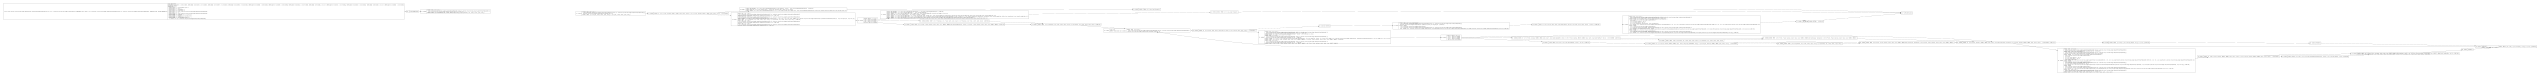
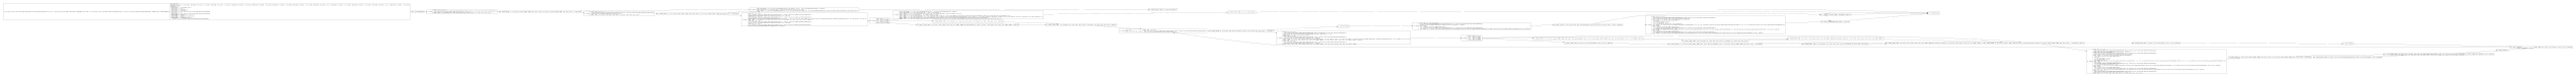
  digraph {
    fontname="Liberation Mono"
    rankdir=LR
    node [fontname="Liberation Mono" shape=record]
    edge [fontname="Liberation Mono"]
    n1 [label="{42\:\ ?|MTH_ENTER_BLOCK\l}"]
    n2 [label="{44\:\ 0x0000|0x0000: IGET  (r0 I:int) = \l  (r13 I:androidx.recyclerview.widget.AdapterHelper$UpdateOp A[D('op' androidx.recyclerview.widget.AdapterHelper$UpdateOp)])\l androidx.recyclerview.widget.AdapterHelper.UpdateOp.cmd int  (LINE:231)\l0x0002: CONST  (r1 I:??[boolean, int, float, short, byte, char]) = (1 ??[boolean, int, float, short, byte, char]) \l}"]
+   n3 [label="{45\:\ 0x0003|0x0003: IF  (r0 I:??[int, boolean, OBJECT, ARRAY, byte, short, char]) == (r1 I:??[int, boolean, OBJECT, ARRAY, byte, short, char])  \-\> B:78:0x008b \l}"]
    n4 [label="{46\:\ 0x0005|0x0005: IGET  (r0 I:int) = \l  (r13 I:androidx.recyclerview.widget.AdapterHelper$UpdateOp A[D('op' androidx.recyclerview.widget.AdapterHelper$UpdateOp)])\l androidx.recyclerview.widget.AdapterHelper.UpdateOp.cmd int \l0x0007: CONST  (r2 I:??[int, float, short, byte, char]) = (8 ??[int, float, short, byte, char]) \l}"]
    n5 [label="{78\:\ 0x008b|0x008b: NEW_INSTANCE  (r0 I:java.lang.IllegalArgumentException A[D('tmpStart' int)]) =  java.lang.IllegalArgumentException  (LINE:232)\l0x008d: CONST_STR  (r1 I:java.lang.String) =  \"should not dispatch add or move for pre layout\" \l0x008f: INVOKE  (r0 I:java.lang.IllegalArgumentException), (r1 I:java.lang.String) type: DIRECT call: java.lang.IllegalArgumentException.\<init\>(java.lang.String):void A[MD:(java.lang.String):void (c)]\l}"]
    n6 [label="{47\:\ 0x0009|0x0009: IF  (r0 I:??[int, boolean, OBJECT, ARRAY, byte, short, char]) == (r2 I:??[int, boolean, OBJECT, ARRAY, byte, short, char])  \-\> B:78:0x008b \l}"]
    n7 [label="{79\:\ 0x0092|0x0092: THROW  (r0 I:java.lang.Throwable) \l}"]
    n8 [label="{48\:\ 0x000b|0x000b: IGET  (r0 I:int) = \l  (r13 I:androidx.recyclerview.widget.AdapterHelper$UpdateOp A[D('op' androidx.recyclerview.widget.AdapterHelper$UpdateOp)])\l androidx.recyclerview.widget.AdapterHelper.UpdateOp.positionStart int  (LINE:245)\l0x000d: IGET  (r2 I:int) = \l  (r13 I:androidx.recyclerview.widget.AdapterHelper$UpdateOp A[D('op' androidx.recyclerview.widget.AdapterHelper$UpdateOp)])\l androidx.recyclerview.widget.AdapterHelper.UpdateOp.cmd int \l0x000f: INVOKE  (r0 I:int) = (r12 I:androidx.recyclerview.widget.AdapterHelper), (r0 I:int), (r2 I:int) type: DIRECT call: androidx.recyclerview.widget.AdapterHelper.updatePositionWithPostponed(int, int):int A[MD:(int, int):int (m)]\l0x0013: CONST  (r2 I:??[boolean, int, float, short, byte, char]) = (1 ??[boolean, int, float, short, byte, char])  (LINE:249)\l0x0014: IGET  (r3 I:int) = \l  (r13 I:androidx.recyclerview.widget.AdapterHelper$UpdateOp A[D('op' androidx.recyclerview.widget.AdapterHelper$UpdateOp)])\l androidx.recyclerview.widget.AdapterHelper.UpdateOp.positionStart int  (LINE:250)\l0x0016: IGET  (r4 I:int) = \l  (r13 I:androidx.recyclerview.widget.AdapterHelper$UpdateOp A[D('op' androidx.recyclerview.widget.AdapterHelper$UpdateOp)])\l androidx.recyclerview.widget.AdapterHelper.UpdateOp.cmd int  (LINE:252)\l}"]
    n9 [label="{49\:\ 0x0018|0x0018: SWITCH  (r4 I:??)\l case 2: goto B:53:0x0034\l case 3: goto B:50:0x001b\l case 4: goto B:52:0x0032\l default: goto B:50:0x001b \l}"]
    n10 [label="{50\:\ 0x001b|0x001b: NEW_INSTANCE  (r1 I:java.lang.IllegalArgumentException) =  java.lang.IllegalArgumentException  (LINE:260)\l0x001d: NEW_INSTANCE  (r4 I:java.lang.StringBuilder) =  java.lang.StringBuilder \l0x001f: INVOKE  (r4 I:java.lang.StringBuilder) type: DIRECT call: java.lang.StringBuilder.\<init\>():void A[MD:():void (c)]\l0x0022: CONST_STR  (r5 I:java.lang.String) =  \"op should be remove or update.\" \l0x0024: INVOKE  (r4 I:java.lang.StringBuilder), (r5 I:java.lang.String) type: VIRTUAL call: java.lang.StringBuilder.append(java.lang.String):java.lang.StringBuilder A[MD:(java.lang.String):java.lang.StringBuilder (c)]\l0x0027: INVOKE  (r4 I:java.lang.StringBuilder), (r13 I:java.lang.Object A[D('op' androidx.recyclerview.widget.AdapterHelper$UpdateOp)]) type: VIRTUAL call: java.lang.StringBuilder.append(java.lang.Object):java.lang.StringBuilder A[MD:(java.lang.Object):java.lang.StringBuilder (c)]\l0x002a: INVOKE  (r4 I:java.lang.String) = (r4 I:java.lang.StringBuilder) type: VIRTUAL call: java.lang.StringBuilder.toString():java.lang.String A[MD:():java.lang.String (c)]\l0x002e: INVOKE  (r1 I:java.lang.IllegalArgumentException), (r4 I:java.lang.String) type: DIRECT call: java.lang.IllegalArgumentException.\<init\>(java.lang.String):void A[MD:(java.lang.String):void (c)]\l}"]
    n11 [label="{52\:\ 0x0032|0x0032: CONST  (r4 I:??[boolean, int, float, short, byte, char]) = (1 ??[boolean, int, float, short, byte, char])  (LINE:254)\l}"]
    n12 [label="{53\:\ 0x0034|0x0034: CONST  (r4 I:??[int, float, boolean, short, byte, char, OBJECT, ARRAY] A[D('positionMultiplier' int)]) = (0 ??[int, float, boolean, short, byte, char, OBJECT, ARRAY])  (LINE:257)\l}"]
    n13 [label="{51\:\ 0x0031|0x0031: THROW  (r1 I:java.lang.Throwable) \l}"]
    n14 [label="{54\:\ 0x0036|0x0036: CONST  (r5 I:??[boolean, int, float, short, byte, char]) = (1 ??[boolean, int, float, short, byte, char])  (LINE:262)\l}"]
    n15 [label="{43\:\ ?|MTH_EXIT_BLOCK\l}"]
    n16 [label="{55\:\ 0x0037|LOOP_START\lLOOP:0: B:55:0x0037\-\>B:73:0x0074\l|0x0037: IGET  (r6 I:int) = \l  (r13 I:androidx.recyclerview.widget.AdapterHelper$UpdateOp A[D('op' androidx.recyclerview.widget.AdapterHelper$UpdateOp)])\l androidx.recyclerview.widget.AdapterHelper.UpdateOp.itemCount int \l}"]
    n17 [label="{56\:\ 0x0039|0x0039: IF  (r5 I:??[int, byte, short, char] A[D('p' int)]) \>= (r6 I:??[int, byte, short, char])  \-\> B:80:0x0077 \l}"]
    n18 [label="{57\:\ 0x003b|0x003b: IGET  (r6 I:int) = \l  (r13 I:androidx.recyclerview.widget.AdapterHelper$UpdateOp A[D('op' androidx.recyclerview.widget.AdapterHelper$UpdateOp)])\l androidx.recyclerview.widget.AdapterHelper.UpdateOp.positionStart int  (LINE:263)\l0x003d: ARITH  (r7 I:int) = (r4 I:int A[D('positionMultiplier' int)]) * (r5 I:int A[D('p' int)]) \l0x003f: ARITH  (r6 I:int) = (r6 I:int) + (r7 I:int) \l0x0040: IGET  (r7 I:int) = \l  (r13 I:androidx.recyclerview.widget.AdapterHelper$UpdateOp A[D('op' androidx.recyclerview.widget.AdapterHelper$UpdateOp)])\l androidx.recyclerview.widget.AdapterHelper.UpdateOp.cmd int  (LINE:264)\l0x0042: INVOKE  (r7 I:int) = (r12 I:androidx.recyclerview.widget.AdapterHelper), (r6 I:int A[D('pos' int)]), (r7 I:int) type: DIRECT call: androidx.recyclerview.widget.AdapterHelper.updatePositionWithPostponed(int, int):int A[MD:(int, int):int (m)]\l0x0046: CONST  (r8 I:??[int, float, boolean, short, byte, char, OBJECT, ARRAY]) = (0 ??[int, float, boolean, short, byte, char, OBJECT, ARRAY])  (LINE:268)\l0x0047: IGET  (r9 I:int) = \l  (r13 I:androidx.recyclerview.widget.AdapterHelper$UpdateOp A[D('op' androidx.recyclerview.widget.AdapterHelper$UpdateOp)])\l androidx.recyclerview.widget.AdapterHelper.UpdateOp.cmd int  (LINE:269)\l0x0049: CONST  (r10 I:??[int, float, boolean, short, byte, char, OBJECT, ARRAY]) = (0 ??[int, float, boolean, short, byte, char, OBJECT, ARRAY]) \l}"]
    n19 [label="{80\:\ 0x0077|SYNTHETIC\l}"]
    n20 [label="{58\:\ 0x004a|0x004a: SWITCH  (r9 I:??)\l case 2: goto B:64:0x0055\l case 3: goto B:67:0x0059\l case 4: goto B:60:0x004e\l default: goto B:67:0x0059 \l}"]
    n21 [label="{74\:\ 0x0077|0x0077: IGET  (r1 I:java.lang.Object) = \l  (r13 I:androidx.recyclerview.widget.AdapterHelper$UpdateOp A[D('op' androidx.recyclerview.widget.AdapterHelper$UpdateOp)])\l androidx.recyclerview.widget.AdapterHelper.UpdateOp.payload java.lang.Object  (LINE:294)\l0x0079: INVOKE  \l  (r12 I:androidx.recyclerview.widget.AdapterHelper)\l  (r13 I:androidx.recyclerview.widget.AdapterHelper$UpdateOp A[D('op' androidx.recyclerview.widget.AdapterHelper$UpdateOp)])\l type: VIRTUAL call: androidx.recyclerview.widget.AdapterHelper.recycleUpdateOp(androidx.recyclerview.widget.AdapterHelper$UpdateOp):void A[MD:(androidx.recyclerview.widget.AdapterHelper$UpdateOp):void (m)] (LINE:295)\l}"]
    n22 [label="{60\:\ 0x004e|0x004e: ARITH  (r9 I:int) = (r0 I:int A[D('tmpStart' int)]) + (1 int)  (LINE:271)\l}"]
    n23 [label="{64\:\ 0x0055|0x0055: IF  (r7 I:??[int, boolean, OBJECT, ARRAY, byte, short, char] A[D('updatedPos' int)]) != (r0 I:??[int, boolean, OBJECT, ARRAY, byte, short, char] A[D('tmpStart' int)])  \-\> B:66:0x0058  (LINE:274)\l}"]
    n24 [label="{67\:\ 0x0059|0x0059: IF  (r8 I:??[int, boolean, OBJECT, ARRAY, byte, short, char] A[D('continuous' boolean)]) == (0 ??[int, boolean, OBJECT, ARRAY, byte, short, char])  \-\> B:69:0x005e  (LINE:277)\l}"]
    n25 [label="{61\:\ 0x0050|0x0050: IF  (r7 I:??[int, boolean, OBJECT, ARRAY, byte, short, char] A[D('updatedPos' int)]) != (r9 I:??[int, boolean, OBJECT, ARRAY, byte, short, char])  \-\> B:63:0x0053 \l}"]
    n26 [label="{65\:\ 0x0057|0x0057: CONST  (r10 I:??[boolean, int, float, short, byte, char]) = (1 ??[boolean, int, float, short, byte, char]) \l}"]
    n27 [label="{66\:\ 0x0058|0x0058: MOVE  (r8 I:??[int, float, boolean, short, byte, char, OBJECT, ARRAY] A[D('continuous' boolean)]) = (r10 I:??[int, float, boolean, short, byte, char, OBJECT, ARRAY]) \l}"]
    n28 [label="{68\:\ 0x005b|0x005b: ARITH  (r2 I:int) = (r2 I:int A[D('tmpCnt' int)]) + (1 int)  (LINE:278)\l}"]
    n29 [label="{69\:\ 0x005e|0x005e: IGET  (r9 I:int) = \l  (r13 I:androidx.recyclerview.widget.AdapterHelper$UpdateOp A[D('op' androidx.recyclerview.widget.AdapterHelper$UpdateOp)])\l androidx.recyclerview.widget.AdapterHelper.UpdateOp.cmd int  (LINE:281)\l0x0060: IGET  (r10 I:java.lang.Object) = \l  (r13 I:androidx.recyclerview.widget.AdapterHelper$UpdateOp A[D('op' androidx.recyclerview.widget.AdapterHelper$UpdateOp)])\l androidx.recyclerview.widget.AdapterHelper.UpdateOp.payload java.lang.Object \l0x0062: INVOKE  (r9 I:androidx.recyclerview.widget.AdapterHelper$UpdateOp) = \l  (r12 I:androidx.recyclerview.widget.AdapterHelper)\l  (r9 I:int)\l  (r0 I:int A[D('tmpStart' int)])\l  (r2 I:int A[D('tmpCnt' int)])\l  (r10 I:java.lang.Object)\l type: VIRTUAL call: androidx.recyclerview.widget.AdapterHelper.obtainUpdateOp(int, int, int, java.lang.Object):androidx.recyclerview.widget.AdapterHelper$UpdateOp A[MD:(int, int, int, java.lang.Object):androidx.recyclerview.widget.AdapterHelper$UpdateOp (m)]\l0x0066: INVOKE  \l  (r12 I:androidx.recyclerview.widget.AdapterHelper)\l  (r9 I:androidx.recyclerview.widget.AdapterHelper$UpdateOp A[D('tmp' androidx.recyclerview.widget.AdapterHelper$UpdateOp)])\l  (r3 I:int A[D('offsetPositionForPartial' int)])\l type: VIRTUAL call: androidx.recyclerview.widget.AdapterHelper.dispatchFirstPassAndUpdateViewHolders(androidx.recyclerview.widget.AdapterHelper$UpdateOp, int):void A[MD:(androidx.recyclerview.widget.AdapterHelper$UpdateOp, int):void (m)] (LINE:285)\l0x0069: INVOKE  \l  (r12 I:androidx.recyclerview.widget.AdapterHelper)\l  (r9 I:androidx.recyclerview.widget.AdapterHelper$UpdateOp A[D('tmp' androidx.recyclerview.widget.AdapterHelper$UpdateOp)])\l type: VIRTUAL call: androidx.recyclerview.widget.AdapterHelper.recycleUpdateOp(androidx.recyclerview.widget.AdapterHelper$UpdateOp):void A[MD:(androidx.recyclerview.widget.AdapterHelper$UpdateOp):void (m)] (LINE:286)\l0x006c: IGET  (r10 I:int) = \l  (r13 I:androidx.recyclerview.widget.AdapterHelper$UpdateOp A[D('op' androidx.recyclerview.widget.AdapterHelper$UpdateOp)])\l androidx.recyclerview.widget.AdapterHelper.UpdateOp.cmd int  (LINE:287)\l0x006e: CONST  (r11 I:??[int, float, short, byte, char]) = (4 ??[int, float, short, byte, char]) \l}"]
    n30 [label="{62\:\ 0x0052|0x0052: CONST  (r10 I:??[boolean, int, float, short, byte, char]) = (1 ??[boolean, int, float, short, byte, char]) \l}"]
    n31 [label="{63\:\ 0x0053|0x0053: MOVE  (r8 I:??[int, float, boolean, short, byte, char, OBJECT, ARRAY] A[D('continuous' boolean)]) = (r10 I:??[int, float, boolean, short, byte, char, OBJECT, ARRAY]) \l}"]
    n32 [label="{82\:\ 0x0074|SYNTHETIC\l}"]
    n33 [label="{70\:\ 0x006f|0x006f: IF  (r10 I:??[int, boolean, OBJECT, ARRAY, byte, short, char]) != (r11 I:??[int, boolean, OBJECT, ARRAY, byte, short, char])  \-\> B:72:0x0072 \l}"]
    n34 [label="{73\:\ 0x0074|LOOP_MOVE\lLOOP:0: B:55:0x0037\-\>B:73:0x0074\l|0x0074: ARITH  (r5 I:int) = (r5 I:int A[D('p' int)]) + (1 int)  (LINE:262)\l}"]
    n35 [label="{71\:\ 0x0071|0x0071: ARITH  (r3 I:int) = (r3 I:int A[D('offsetPositionForPartial' int)]) + (r2 I:int A[D('tmpCnt' int)])  (LINE:288)\l}"]
    n36 [label="{72\:\ 0x0072|0x0072: MOVE  (r0 I:??[int, float, boolean, short, byte, char, OBJECT, ARRAY] A[D('tmpStart' int)]) = (r7 I:??[int, float, boolean, short, byte, char, OBJECT, ARRAY] A[D('updatedPos' int)])  (LINE:290)\l0x0073: CONST  (r2 I:??[boolean, int, float, short, byte, char] A[D('tmpCnt' int)]) = (1 ??[boolean, int, float, short, byte, char])  (LINE:291)\l}"]
    n37 [label="{81\:\ 0x0074|SYNTHETIC\l}"]
    n38 [label="{75\:\ 0x007c|0x007c: IF  (r2 I:??[int, byte, short, char] A[D('tmpCnt' int)]) \<= (0 ??[int, byte, short, char])  \-\> B:83:?  (LINE:296)\l}"]
    n39 [label="{76\:\ 0x007e|0x007e: IGET  (r5 I:int) = \l  (r13 I:androidx.recyclerview.widget.AdapterHelper$UpdateOp A[D('op' androidx.recyclerview.widget.AdapterHelper$UpdateOp)])\l androidx.recyclerview.widget.AdapterHelper.UpdateOp.cmd int  (LINE:297)\l0x0080: INVOKE  (r5 I:androidx.recyclerview.widget.AdapterHelper$UpdateOp) = \l  (r12 I:androidx.recyclerview.widget.AdapterHelper)\l  (r5 I:int)\l  (r0 I:int A[D('tmpStart' int)])\l  (r2 I:int A[D('tmpCnt' int)])\l  (r1 I:java.lang.Object A[D('payload' java.lang.Object)])\l type: VIRTUAL call: androidx.recyclerview.widget.AdapterHelper.obtainUpdateOp(int, int, int, java.lang.Object):androidx.recyclerview.widget.AdapterHelper$UpdateOp A[MD:(int, int, int, java.lang.Object):androidx.recyclerview.widget.AdapterHelper$UpdateOp (m)]\l0x0084: INVOKE  \l  (r12 I:androidx.recyclerview.widget.AdapterHelper)\l  (r5 I:androidx.recyclerview.widget.AdapterHelper$UpdateOp A[D('tmp' androidx.recyclerview.widget.AdapterHelper$UpdateOp)])\l  (r3 I:int A[D('offsetPositionForPartial' int)])\l type: VIRTUAL call: androidx.recyclerview.widget.AdapterHelper.dispatchFirstPassAndUpdateViewHolders(androidx.recyclerview.widget.AdapterHelper$UpdateOp, int):void A[MD:(androidx.recyclerview.widget.AdapterHelper$UpdateOp, int):void (m)] (LINE:301)\l0x0087: INVOKE  \l  (r12 I:androidx.recyclerview.widget.AdapterHelper)\l  (r5 I:androidx.recyclerview.widget.AdapterHelper$UpdateOp A[D('tmp' androidx.recyclerview.widget.AdapterHelper$UpdateOp)])\l type: VIRTUAL call: androidx.recyclerview.widget.AdapterHelper.recycleUpdateOp(androidx.recyclerview.widget.AdapterHelper$UpdateOp):void A[MD:(androidx.recyclerview.widget.AdapterHelper$UpdateOp):void (m)] (LINE:302)\l}"]
+   n40 [label="{83\:\ ?|SYNTHETIC\lRETURN\l|0x008a: RETURN   A[SYNTHETIC] (LINE:312)\l}"]
    n41 [label="{77\:\ 0x008a|RETURN\lORIG_RETURN\l|0x008a: RETURN    (LINE:312)\l}"]
    n42 [label="{private void androidx.recyclerview.widget.AdapterHelper.dispatchAndUpdateViewHolders((r12 'this' I:androidx.recyclerview.widget.AdapterHelper A[IMMUTABLE_TYPE, THIS]), (r13 I:androidx.recyclerview.widget.AdapterHelper$UpdateOp A[D('op' androidx.recyclerview.widget.AdapterHelper$UpdateOp), IMMUTABLE_TYPE, METHOD_ARGUMENT]))  | USE_LINES_HINTS\lBACK_EDGE: B:73:0x0074 \-\> B:55:0x0037, CROSS_EDGE: B:72:0x0072 \-\> B:73:0x0074, CROSS_EDGE: B:70:0x006f \-\> B:72:0x0072, CROSS_EDGE: B:61:0x0050 \-\> B:63:0x0053, CROSS_EDGE: B:66:0x0058 \-\> B:67:0x0059, CROSS_EDGE: B:64:0x0055 \-\> B:66:0x0058, CROSS_EDGE: B:58:0x004a \-\> B:67:0x0059, CROSS_EDGE: B:77:0x008a \-\> B:43:?, CROSS_EDGE: B:75:0x007c \-\> B:77:0x008a, CROSS_EDGE: B:53:0x0034 \-\> B:54:0x0036, CROSS_EDGE: B:79:0x0092 \-\> B:43:?, CROSS_EDGE: B:45:0x0003 \-\> B:78:0x008b\lINLINE_NOT_NEEDED\lDebug Info:\l  0x0033\-0x0034: r4 'positionMultiplier' I\l  0x0040\-0x0074: r6 'pos' I\l  0x0046\-0x0074: r7 'updatedPos' I\l  0x0047\-0x0074: r8 'continuous' Z\l  0x0066\-0x0074: r9 'tmp' Landroidx\/recyclerview\/widget\/AdapterHelper$UpdateOp;\l  0x0037\-0x0077: r5 'p' I\l  0x0084\-0x008a: r5 'tmp' Landroidx\/recyclerview\/widget\/AdapterHelper$UpdateOp;\l  0x0013\-0x008b: r0 'tmpStart' I\l  0x0079\-0x008b: r1 'payload' Ljava\/lang\/Object;\l  0x0014\-0x008b: r2 'tmpCnt' I\l  0x0016\-0x008b: r3 'offsetPositionForPartial' I\l  0x0035\-0x008b: r4 'positionMultiplier' I\l  \-1 \-0x00a7: r13 'op' Landroidx\/recyclerview\/widget\/AdapterHelper$UpdateOp;\l}"]
    n1 -> n2
+   n2 -> n3
+   n3 -> n4 [style=dashed]
+   n3 -> n5
    n4 -> n6
    n5 -> n7
    n6 -> n5
    n6 -> n8 [style=dashed]
    n7 -> n15
    n8 -> n9
    n9 -> n10
    n9 -> n11
    n9 -> n12
    n10 -> n13
    n11 -> n14
    n12 -> n14
    n13 -> n15
    n14 -> n16
    n16 -> n17
    n17 -> n18 [style=dashed]
    n17 -> n19
    n18 -> n20
    n19 -> n21
    n20 -> n22
    n20 -> n23
    n20 -> n24
    n21 -> n38
    n22 -> n25
    n23 -> n26 [style=dashed]
    n23 -> n27
    n24 -> n28 [style=dashed]
    n24 -> n29
    n25 -> n30 [style=dashed]
    n25 -> n31
    n26 -> n27
    n27 -> n24
    n28 -> n32
    n29 -> n33
    n30 -> n31
    n31 -> n24
    n32 -> n34
    n33 -> n35 [style=dashed]
    n33 -> n36
    n34 -> n16
    n35 -> n36
    n36 -> n37
    n37 -> n34
    n38 -> n39 [style=solid]
+   n38 -> n40
    n39 -> n41
+   n40 -> n15
    n41 -> n15
    n42 -> n1
  }
